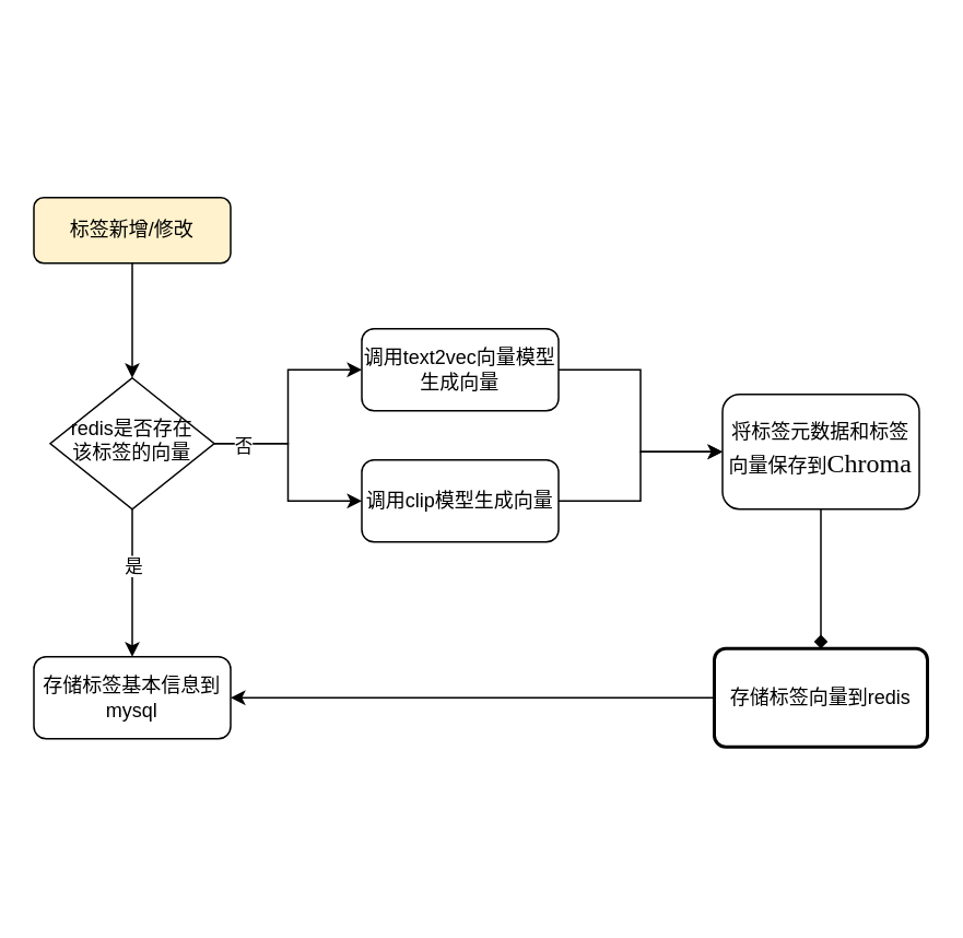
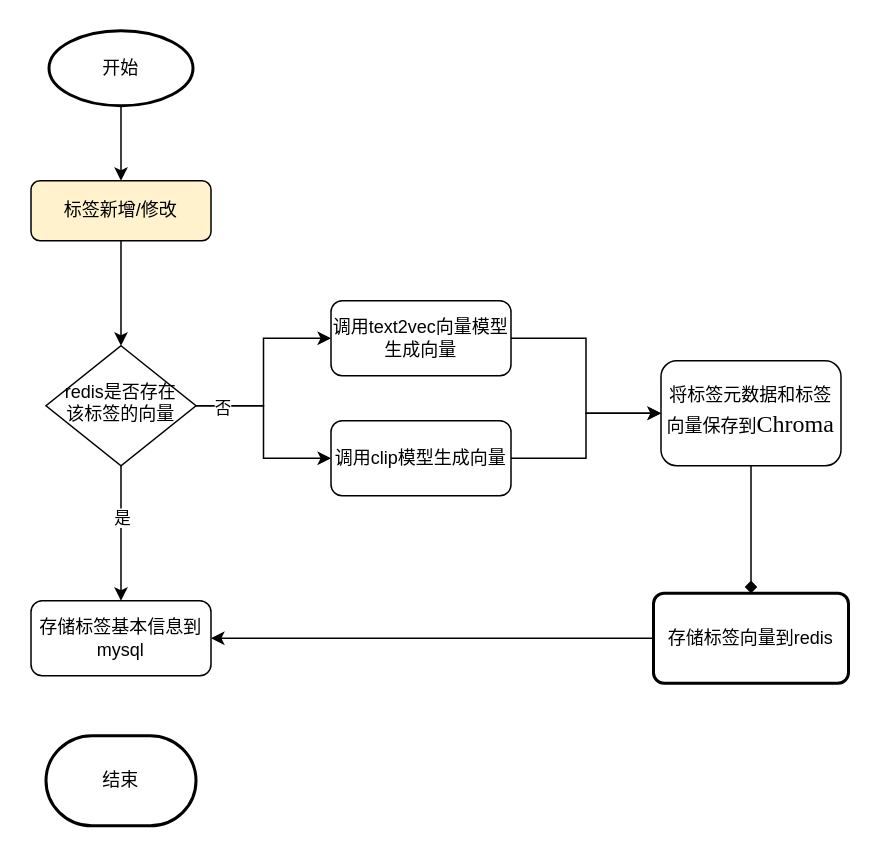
  <mxCell id="0" />
  <mxCell id="1" parent="0" />
  <mxCell id="2" value="" style="edgeStyle=orthogonalEdgeStyle;rounded=0;orthogonalLoop=1;jettySize=auto;html=1;" parent="1" source="3" target="9" edge="1"><mxGeometry relative="1" as="geometry" /></mxCell>
  <mxCell id="3" value="标签新增/修改" style="rounded=1;whiteSpace=wrap;html=1;fontSize=12;glass=0;strokeWidth=1;shadow=0;fillColor=#fff2cc;" parent="1" vertex="1"><mxGeometry x="20" y="120" width="120" height="40" as="geometry" /></mxCell>
  <mxCell id="4" style="edgeStyle=orthogonalEdgeStyle;rounded=0;orthogonalLoop=1;jettySize=auto;html=1;" parent="1" source="9" target="13" edge="1"><mxGeometry relative="1" as="geometry" /></mxCell>
  <mxCell id="5" value="" style="edgeStyle=orthogonalEdgeStyle;rounded=0;orthogonalLoop=1;jettySize=auto;html=1;" parent="1" source="9" target="16" edge="1"><mxGeometry relative="1" as="geometry" /></mxCell>
  <mxCell id="6" value="是" style="edgeLabel;html=1;align=center;verticalAlign=middle;resizable=0;points=[];" parent="5" vertex="1" connectable="0"><mxGeometry x="-0.241" relative="1" as="geometry"><mxPoint as="offset" /></mxGeometry></mxCell>
  <mxCell id="7" style="edgeStyle=orthogonalEdgeStyle;rounded=0;orthogonalLoop=1;jettySize=auto;html=1;" edge="1" parent="1" source="9" target="11"><mxGeometry relative="1" as="geometry" /></mxCell>
  <mxCell id="8" value="否" style="edgeLabel;html=1;align=center;verticalAlign=middle;resizable=0;points=[];" vertex="1" connectable="0" parent="7"><mxGeometry x="-0.753" y="-1" relative="1" as="geometry"><mxPoint as="offset" /></mxGeometry></mxCell>
  <mxCell id="9" value="redis是否存在&lt;div&gt;该标签的向量&lt;/div&gt;" style="rhombus;whiteSpace=wrap;html=1;shadow=0;fontFamily=Helvetica;fontSize=12;align=center;strokeWidth=1;spacing=6;spacingTop=-4;" parent="1" vertex="1"><mxGeometry x="30" y="230" width="100" height="80" as="geometry" /></mxCell>
  <mxCell id="10" value="" style="edgeStyle=orthogonalEdgeStyle;rounded=0;orthogonalLoop=1;jettySize=auto;html=1;" parent="1" source="11" target="15" edge="1"><mxGeometry relative="1" as="geometry" /></mxCell>
  <mxCell id="11" value="调用text2vec向量模型生成向量" style="rounded=1;whiteSpace=wrap;html=1;fontSize=12;glass=0;strokeWidth=1;shadow=0;" parent="1" vertex="1"><mxGeometry x="220" y="200" width="120" height="50" as="geometry" /></mxCell>
  <mxCell id="12" value="" style="edgeStyle=orthogonalEdgeStyle;rounded=0;orthogonalLoop=1;jettySize=auto;html=1;" parent="1" source="13" target="15" edge="1"><mxGeometry relative="1" as="geometry" /></mxCell>
  <mxCell id="13" value="调用clip模型生成向量" style="rounded=1;whiteSpace=wrap;html=1;fontSize=12;glass=0;strokeWidth=1;shadow=0;" parent="1" vertex="1"><mxGeometry x="220" y="280" width="120" height="50" as="geometry" /></mxCell>
  <mxCell id="14" value="" style="edgeStyle=orthogonalEdgeStyle;rounded=0;orthogonalLoop=1;jettySize=auto;html=1;endArrow=diamond;" edge="1" parent="1" source="15" target="21"><mxGeometry relative="1" as="geometry" /></mxCell>
  <mxCell id="15" value="将标签元数据和标签向量保存到&lt;span style=&quot;font-size:12.0pt;mso-bidi-font-size:&lt;br/&gt;11.0pt;line-height:150%;font-family:宋体;mso-fareast-font-family:新宋体;mso-bidi-font-family:&lt;br/&gt;&amp;quot;Times New Roman&amp;quot;;mso-bidi-theme-font:minor-bidi;mso-font-kerning:1.0pt;&lt;br/&gt;mso-ansi-language:EN-US;mso-fareast-language:ZH-CN;mso-bidi-language:AR-SA&quot; lang=&quot;EN-US&quot;&gt;Chroma&lt;/span&gt;" style="rounded=1;whiteSpace=wrap;html=1;fontSize=12;glass=0;strokeWidth=1;shadow=0;" parent="1" vertex="1"><mxGeometry x="440" y="240" width="120" height="70" as="geometry" /></mxCell>
  <mxCell id="16" value="存储标签基本信息到mysql" style="rounded=1;whiteSpace=wrap;html=1;fontSize=12;glass=0;strokeWidth=1;shadow=0;" parent="1" vertex="1"><mxGeometry x="20" y="400" width="120" height="50" as="geometry" /></mxCell>
+ <mxCell id="17" value="" style="edgeStyle=orthogonalEdgeStyle;rounded=0;orthogonalLoop=1;jettySize=auto;html=1;" parent="1" source="18" target="3" edge="1"><mxGeometry relative="1" as="geometry" /></mxCell>
+ <mxCell id="18" value="开始" style="strokeWidth=2;html=1;shape=mxgraph.flowchart.start_1;whiteSpace=wrap;" parent="1" vertex="1"><mxGeometry x="32" width="96" height="50" as="geometry" y="20" /></mxCell>
+ <mxCell id="19" value="结束" style="strokeWidth=2;html=1;shape=mxgraph.flowchart.terminator;whiteSpace=wrap;" parent="1" vertex="1"><mxGeometry x="30" y="490" width="100" height="60" as="geometry" /></mxCell>
  <mxCell id="20" style="edgeStyle=orthogonalEdgeStyle;rounded=0;orthogonalLoop=1;jettySize=auto;html=1;entryX=1;entryY=0.5;entryDx=0;entryDy=0;" edge="1" parent="1" source="21" target="16"><mxGeometry relative="1" as="geometry" /></mxCell>
  <mxCell id="21" value="存储标签向量到redis" style="rounded=1;whiteSpace=wrap;html=1;absoluteArcSize=1;arcSize=14;strokeWidth=2;" vertex="1" parent="1"><mxGeometry x="435" y="395" width="130" height="60" as="geometry" /></mxCell>
